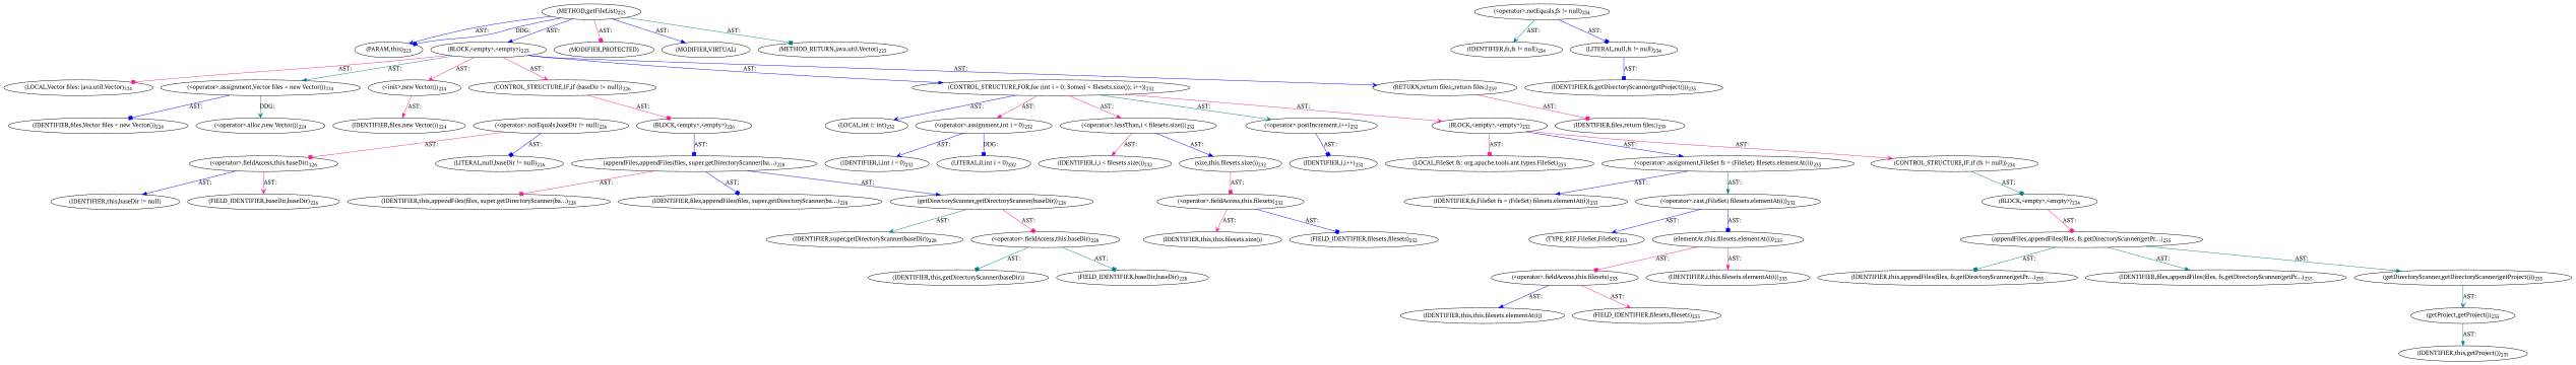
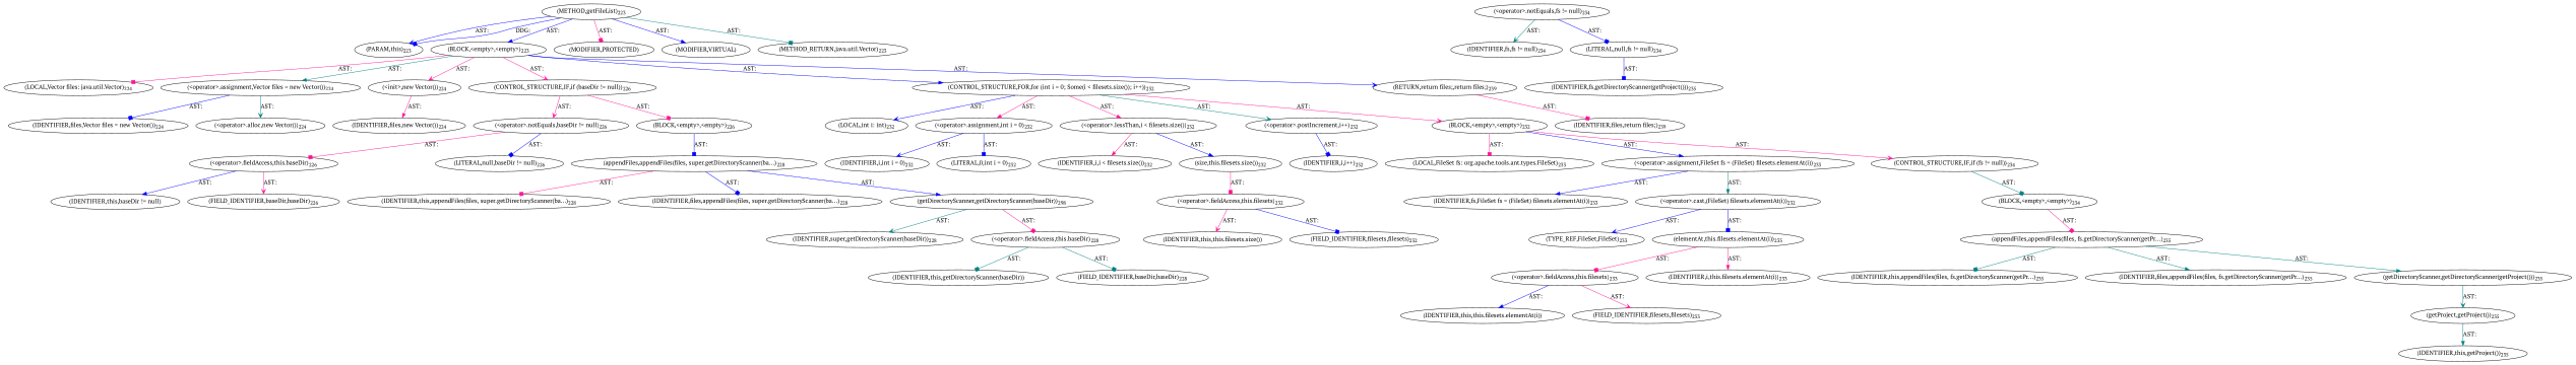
  digraph {
    fontname="PT Serif"
    node [fontname="PT Serif"]
    edge [arrowhead=box color=blue fontname="PT Serif"]
    n1 [label=<(METHOD,getFileList)<SUB>223</SUB>>]
    n2 [label=<(PARAM,this)<SUB>223</SUB>>]
    n3 [label=<(BLOCK,&lt;empty&gt;,&lt;empty&gt;)<SUB>223</SUB>>]
    n4 [label=<(MODIFIER,PROTECTED)>]
    n5 [label=<(MODIFIER,VIRTUAL)>]
    n6 [label=<(METHOD_RETURN,java.util.Vector)<SUB>223</SUB>>]
    n7 [label=<(LOCAL,Vector files: java.util.Vector)<SUB>224</SUB>>]
    n8 [label=<(&lt;operator&gt;.assignment,Vector files = new Vector())<SUB>224</SUB>>]
    n9 [label=<(&lt;init&gt;,new Vector())<SUB>224</SUB>>]
    n10 [label=<(CONTROL_STRUCTURE,IF,if (baseDir != null))<SUB>226</SUB>>]
    n11 [label=<(CONTROL_STRUCTURE,FOR,for (int i = 0; Some(i &lt; filesets.size()); i++))<SUB>232</SUB>>]
    n12 [label=<(RETURN,return files;,return files;)<SUB>239</SUB>>]
    n13 [label=<(IDENTIFIER,files,Vector files = new Vector())<SUB>224</SUB>>]
    n14 [label=<(&lt;operator&gt;.alloc,new Vector())<SUB>224</SUB>>]
    n15 [label=<(IDENTIFIER,files,new Vector())<SUB>224</SUB>>]
    n16 [label=<(&lt;operator&gt;.notEquals,baseDir != null)<SUB>226</SUB>>]
    n17 [label=<(BLOCK,&lt;empty&gt;,&lt;empty&gt;)<SUB>226</SUB>>]
    n18 [label=<(LOCAL,int i: int)<SUB>232</SUB>>]
    n19 [label=<(&lt;operator&gt;.assignment,int i = 0)<SUB>232</SUB>>]
    n20 [label=<(&lt;operator&gt;.lessThan,i &lt; filesets.size())<SUB>232</SUB>>]
    n21 [label=<(&lt;operator&gt;.postIncrement,i++)<SUB>232</SUB>>]
    n22 [label=<(BLOCK,&lt;empty&gt;,&lt;empty&gt;)<SUB>232</SUB>>]
    n23 [label=<(IDENTIFIER,files,return files;)<SUB>239</SUB>>]
    n24 [label=<(&lt;operator&gt;.fieldAccess,this.baseDir)<SUB>226</SUB>>]
    n25 [label=<(LITERAL,null,baseDir != null)<SUB>226</SUB>>]
    n26 [label=<(appendFiles,appendFiles(files, super.getDirectoryScanner(ba...)<SUB>228</SUB>>]
    n27 [label=<(IDENTIFIER,this,baseDir != null)>]
    n28 [label=<(FIELD_IDENTIFIER,baseDir,baseDir)<SUB>226</SUB>>]
    n29 [label=<(IDENTIFIER,this,appendFiles(files, super.getDirectoryScanner(ba...)<SUB>228</SUB>>]
    n30 [label=<(IDENTIFIER,files,appendFiles(files, super.getDirectoryScanner(ba...)<SUB>228</SUB>>]
-   n31 [label=<(getDirectoryScanner,getDirectoryScanner(baseDir))<SUB>228</SUB>>]
+   n31 [label=<(getDirectoryScanner,getDirectoryScanner(baseDir))<SUB>298</SUB>>]
    n32 [label=<(IDENTIFIER,super,getDirectoryScanner(baseDir))<SUB>228</SUB>>]
    n33 [label=<(&lt;operator&gt;.fieldAccess,this.baseDir)<SUB>228</SUB>>]
    n34 [label=<(IDENTIFIER,this,getDirectoryScanner(baseDir))>]
    n35 [label=<(FIELD_IDENTIFIER,baseDir,baseDir)<SUB>228</SUB>>]
    n36 [label=<(IDENTIFIER,i,int i = 0)<SUB>232</SUB>>]
    n37 [label=<(LITERAL,0,int i = 0)<SUB>232</SUB>>]
    n38 [label=<(IDENTIFIER,i,i &lt; filesets.size())<SUB>232</SUB>>]
    n39 [label=<(size,this.filesets.size())<SUB>232</SUB>>]
    n40 [label=<(IDENTIFIER,i,i++)<SUB>232</SUB>>]
    n41 [label=<(LOCAL,FileSet fs: org.apache.tools.ant.types.FileSet)<SUB>233</SUB>>]
    n42 [label=<(&lt;operator&gt;.assignment,FileSet fs = (FileSet) filesets.elementAt(i))<SUB>233</SUB>>]
    n43 [label=<(CONTROL_STRUCTURE,IF,if (fs != null))<SUB>234</SUB>>]
    n44 [label=<(&lt;operator&gt;.fieldAccess,this.filesets)<SUB>232</SUB>>]
    n45 [label=<(IDENTIFIER,this,this.filesets.size())>]
    n46 [label=<(FIELD_IDENTIFIER,filesets,filesets)<SUB>232</SUB>>]
    n47 [label=<(IDENTIFIER,fs,FileSet fs = (FileSet) filesets.elementAt(i))<SUB>233</SUB>>]
    n48 [label=<(&lt;operator&gt;.cast,(FileSet) filesets.elementAt(i))<SUB>232</SUB>>]
    n49 [label=<(BLOCK,&lt;empty&gt;,&lt;empty&gt;)<SUB>234</SUB>>]
    n50 [label=<(TYPE_REF,FileSet,FileSet)<SUB>233</SUB>>]
    n51 [label=<(elementAt,this.filesets.elementAt(i))<SUB>233</SUB>>]
    n52 [label=<(&lt;operator&gt;.fieldAccess,this.filesets)<SUB>233</SUB>>]
    n53 [label=<(IDENTIFIER,i,this.filesets.elementAt(i))<SUB>233</SUB>>]
    n54 [label=<(IDENTIFIER,this,this.filesets.elementAt(i))>]
    n55 [label=<(FIELD_IDENTIFIER,filesets,filesets)<SUB>233</SUB>>]
    n56 [label=<(&lt;operator&gt;.notEquals,fs != null)<SUB>234</SUB>>]
    n57 [label=<(IDENTIFIER,fs,fs != null)<SUB>234</SUB>>]
    n58 [label=<(LITERAL,null,fs != null)<SUB>234</SUB>>]
    n59 [label=<(appendFiles,appendFiles(files, fs.getDirectoryScanner(getPr...)<SUB>235</SUB>>]
    n60 [label=<(IDENTIFIER,fs,getDirectoryScanner(getProject()))<SUB>235</SUB>>]
    n61 [label=<(IDENTIFIER,this,appendFiles(files, fs.getDirectoryScanner(getPr...)<SUB>235</SUB>>]
    n62 [label=<(IDENTIFIER,files,appendFiles(files, fs.getDirectoryScanner(getPr...)<SUB>235</SUB>>]
    n63 [label=<(getDirectoryScanner,getDirectoryScanner(getProject()))<SUB>235</SUB>>]
    n64 [label=<(getProject,getProject())<SUB>235</SUB>>]
    n65 [label=<(IDENTIFIER,this,getProject())<SUB>235</SUB>>]
    n1 -> n2 [arrowhead=vee label="AST: "]
    n1 -> n2 [label="DDG: "]
    n1 -> n3 [arrowhead=normal label="AST: "]
    n1 -> n4 [color=deeppink label="AST: "]
    n1 -> n5 [arrowhead=normal label="AST: "]
    n1 -> n6 [color=teal label="AST: "]
    n3 -> n7 [color=deeppink label="AST: "]
    n3 -> n8 [arrowhead=normal color=teal label="AST: "]
    n3 -> n9 [arrowhead=vee color=deeppink label="AST: "]
    n3 -> n10 [arrowhead=vee color=deeppink label="AST: "]
    n3 -> n11 [arrowhead=normal label="AST: "]
    n3 -> n12 [arrowhead=vee label="AST: "]
    n8 -> n13 [label="AST: "]
-   n8 -> n14 [arrowhead=vee color=teal label="DDG: "]
+   n8 -> n14 [arrowhead=vee color=teal label="AST: "]
    n9 -> n15 [arrowhead=normal color=deeppink label="AST: "]
+   n10 -> n16 [arrowhead=vee color=deeppink label="AST: "]
    n10 -> n17 [color=deeppink label="AST: "]
    n11 -> n18 [arrowhead=vee label="AST: "]
    n11 -> n19 [arrowhead=normal color=deeppink label="AST: "]
    n11 -> n20 [arrowhead=normal color=deeppink label="AST: "]
    n11 -> n21 [arrowhead=vee color=teal label="AST: "]
    n11 -> n22 [arrowhead=vee color=deeppink label="AST: "]
    n12 -> n23 [color=deeppink label="AST: "]
    n16 -> n24 [color=deeppink label="AST: "]
    n16 -> n25 [label="AST: "]
    n17 -> n26 [label="AST: "]
    n19 -> n36 [arrowhead=vee label="AST: "]
-   n19 -> n37 [label="DDG: "]
+   n19 -> n37 [label="AST: "]
    n20 -> n38 [arrowhead=normal color=deeppink label="AST: "]
    n20 -> n39 [arrowhead=normal label="AST: "]
    n21 -> n40 [label="AST: "]
    n22 -> n41 [color=deeppink label="AST: "]
    n22 -> n42 [arrowhead=normal label="AST: "]
    n22 -> n43 [arrowhead=vee color=deeppink label="AST: "]
    n24 -> n27 [arrowhead=normal label="AST: "]
    n24 -> n28 [arrowhead=vee color=deeppink label="AST: "]
    n26 -> n29 [color=deeppink label="AST: "]
    n26 -> n30 [label="AST: "]
    n26 -> n31 [arrowhead=normal label="AST: "]
    n31 -> n32 [arrowhead=vee color=teal label="AST: "]
    n31 -> n33 [color=deeppink label="AST: "]
    n33 -> n34 [color=teal label="AST: "]
    n33 -> n35 [color=teal label="AST: "]
    n39 -> n44 [color=deeppink label="AST: "]
    n42 -> n47 [arrowhead=normal label="AST: "]
    n42 -> n48 [arrowhead=normal color=teal label="AST: "]
    n43 -> n49 [color=teal label="AST: "]
    n44 -> n45 [arrowhead=vee color=deeppink label="AST: "]
    n44 -> n46 [label="AST: "]
    n48 -> n50 [arrowhead=vee label="AST: "]
    n48 -> n51 [label="AST: "]
    n49 -> n59 [color=deeppink label="AST: "]
    n51 -> n52 [color=deeppink label="AST: "]
    n51 -> n53 [arrowhead=normal color=deeppink label="AST: "]
    n52 -> n54 [arrowhead=normal label="AST: "]
    n52 -> n55 [arrowhead=vee color=deeppink label="AST: "]
    n56 -> n57 [arrowhead=vee color=teal label="AST: "]
    n56 -> n58 [label="AST: "]
    n58 -> n60 [label="AST: "]
    n59 -> n61 [color=teal label="AST: "]
    n59 -> n62 [arrowhead=normal color=teal label="AST: "]
    n59 -> n63 [arrowhead=normal color=teal label="AST: "]
    n63 -> n64 [arrowhead=vee color=teal label="AST: "]
    n64 -> n65 [arrowhead=normal color=teal label="AST: "]
  }
